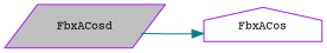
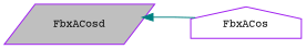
  digraph {
    rankdir=LR
    fontname="Courier Prime"
    node [color=purple fontname="Courier Prime" fontsize=10 style=filled]
    n1 [fillcolor=grey75 fontcolor=black height=0.2 label=FbxACosd shape=parallelogram width=0.4]
    n2 [fillcolor=white height=0.2 label=FbxACos shape=house width=0.4]
-   n1 -> n2 [color=teal fontname="Courier Prime" fontsize=10 labelfontname=Helvetica labelfontsize=10 style=solid arrowhead=normal]
+   n2 -> n1 [color=teal fontname="Courier Prime" fontsize=10 labelfontname=Helvetica labelfontsize=10 style=solid arrowhead=normal]
  }
